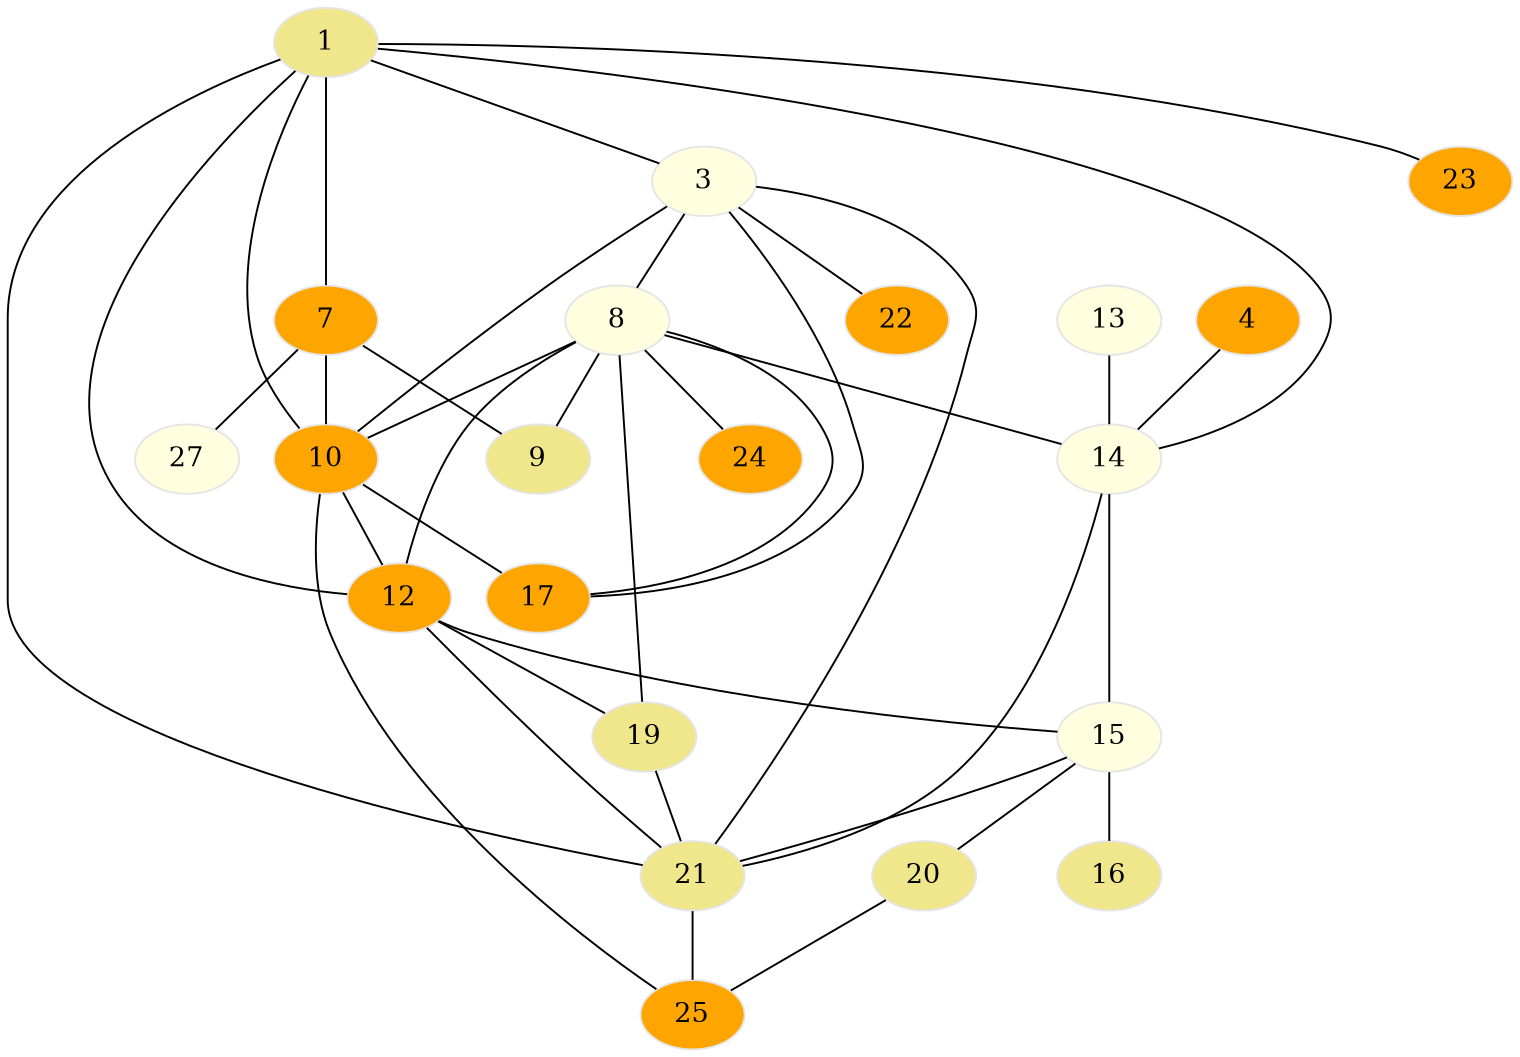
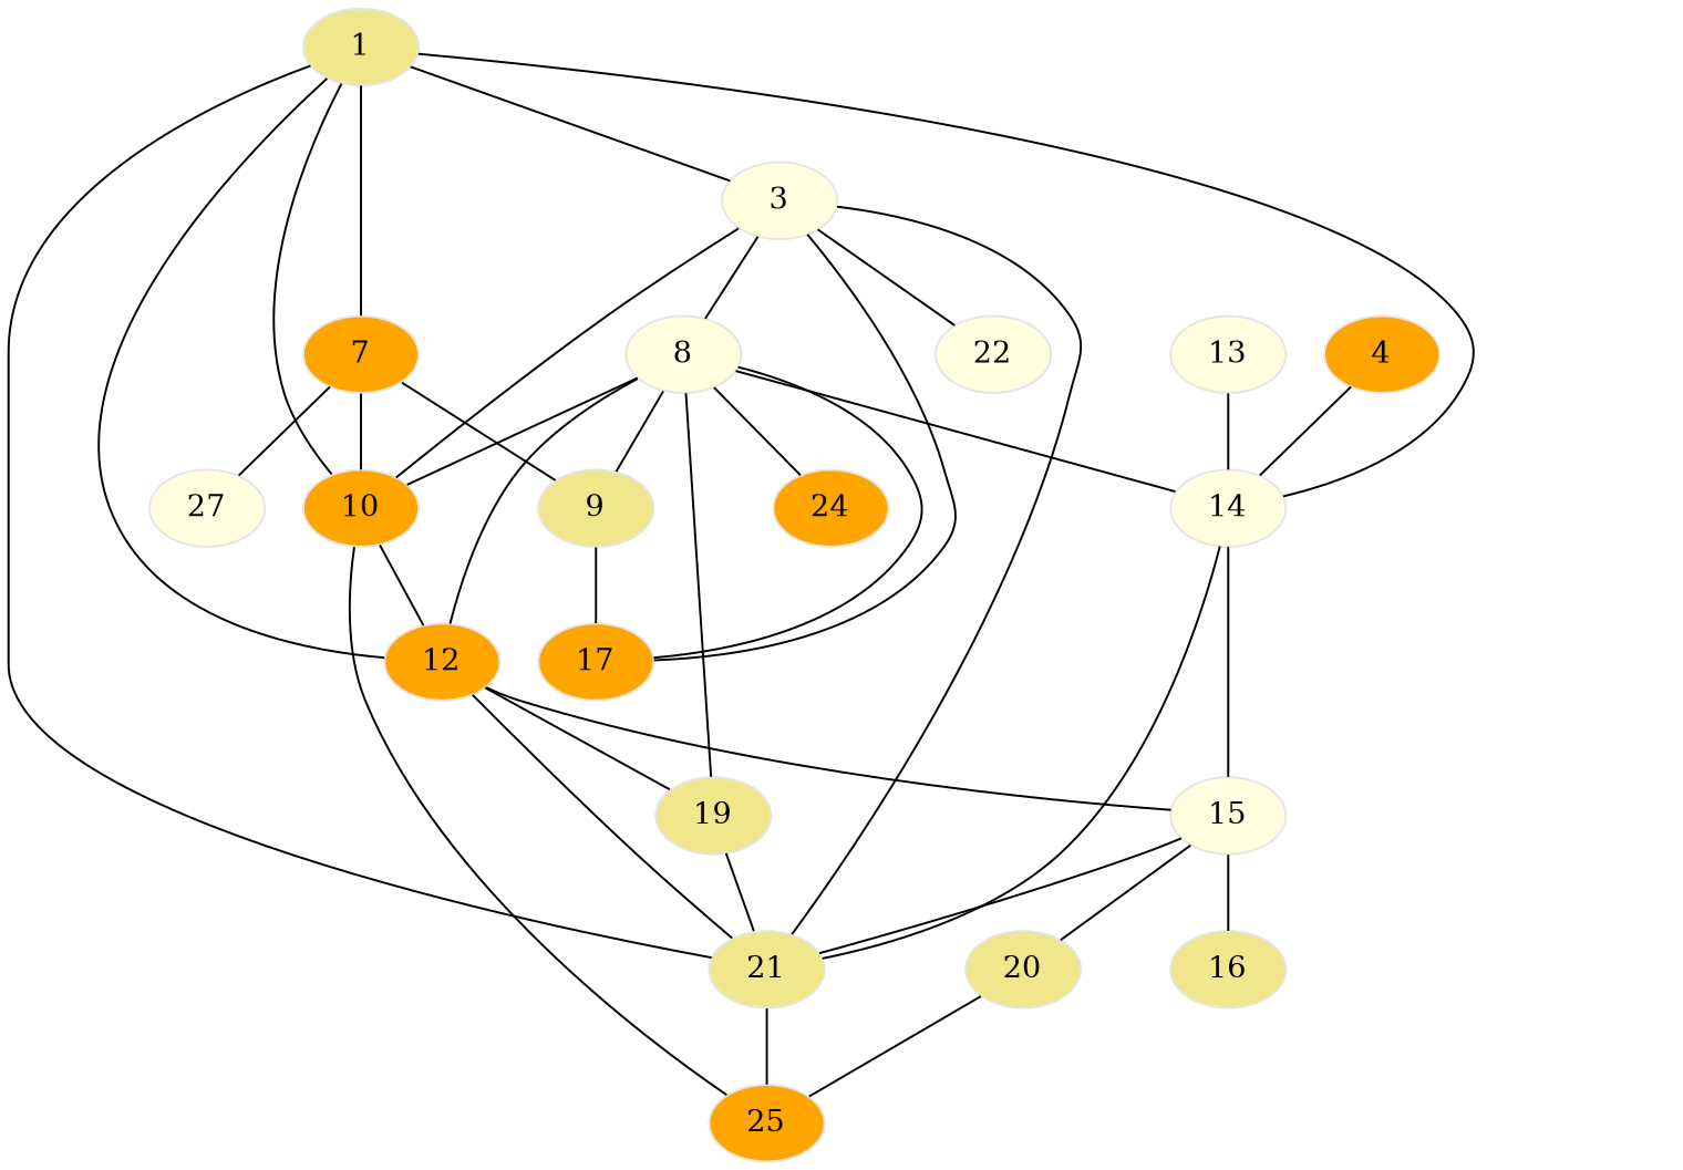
  graph {
    node [color=gray90 fillcolor=orange style=filled]
    edge [weight=1.0]
    1 [fillcolor=khaki]
    3 [fillcolor=lightyellow]
    7
    10
    12
    14 [fillcolor=lightyellow]
    21 [fillcolor=khaki]
-   23
    8 [fillcolor=lightyellow]
    17
-   22
+   22 [fillcolor=lightyellow]
    9 [fillcolor=khaki]
    27 [fillcolor=lightyellow]
    25
    19 [fillcolor=khaki]
    15 [fillcolor=lightyellow]
    24
    4
    16 [fillcolor=khaki]
    20 [fillcolor=khaki]
    13 [fillcolor=lightyellow]
    1 -- 3 [weight=2.0]
    1 -- 7 [weight=2.0]
    1 -- 10
    1 -- 12 [weight=3.0]
    1 -- 14
    1 -- 21
-   1 -- 23
    3 -- 10
    3 -- 21
    3 -- 8
    3 -- 17 [weight=2.0]
    3 -- 22
    7 -- 10 [weight=2.0]
    7 -- 9
    7 -- 27
    10 -- 12 [weight=2.0]
-   10 -- 17
+   9 -- 17
    10 -- 25
    12 -- 21
    12 -- 19
    12 -- 15
    14 -- 21
    14 -- 15
    21 -- 25 [weight=2.0]
    8 -- 10 [weight=3.0]
    8 -- 12
    8 -- 14
    8 -- 17
    8 -- 9
    8 -- 19
    8 -- 24
    19 -- 21
    15 -- 21
    15 -- 16
    15 -- 20
    4 -- 14
    20 -- 25
    13 -- 14
  }
